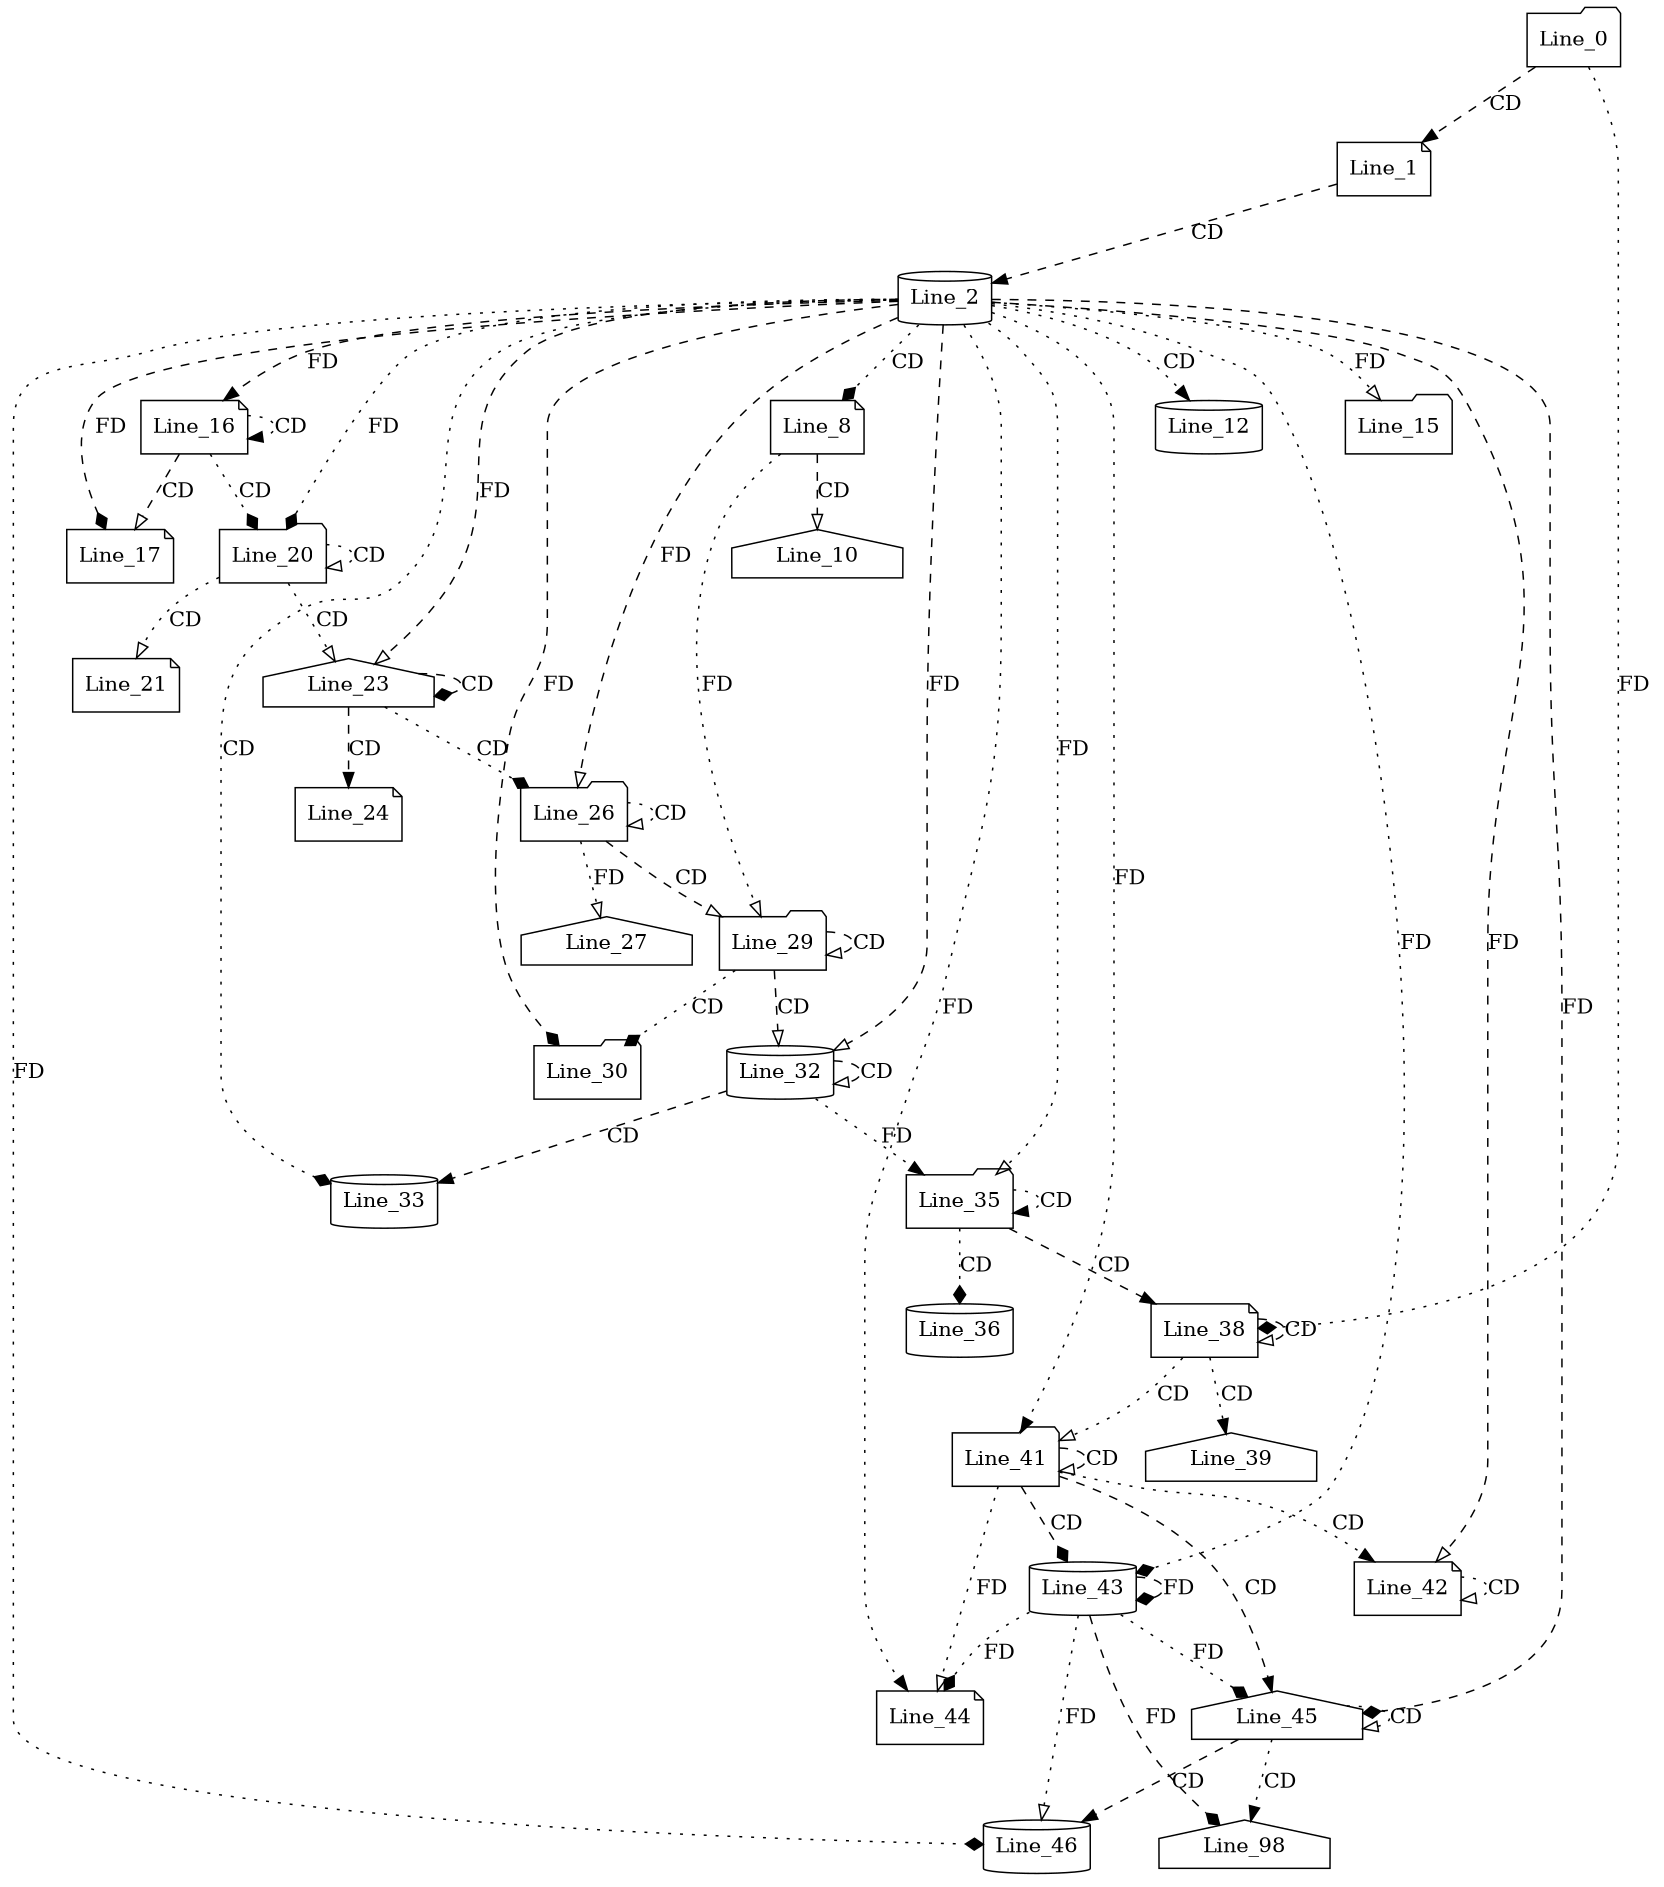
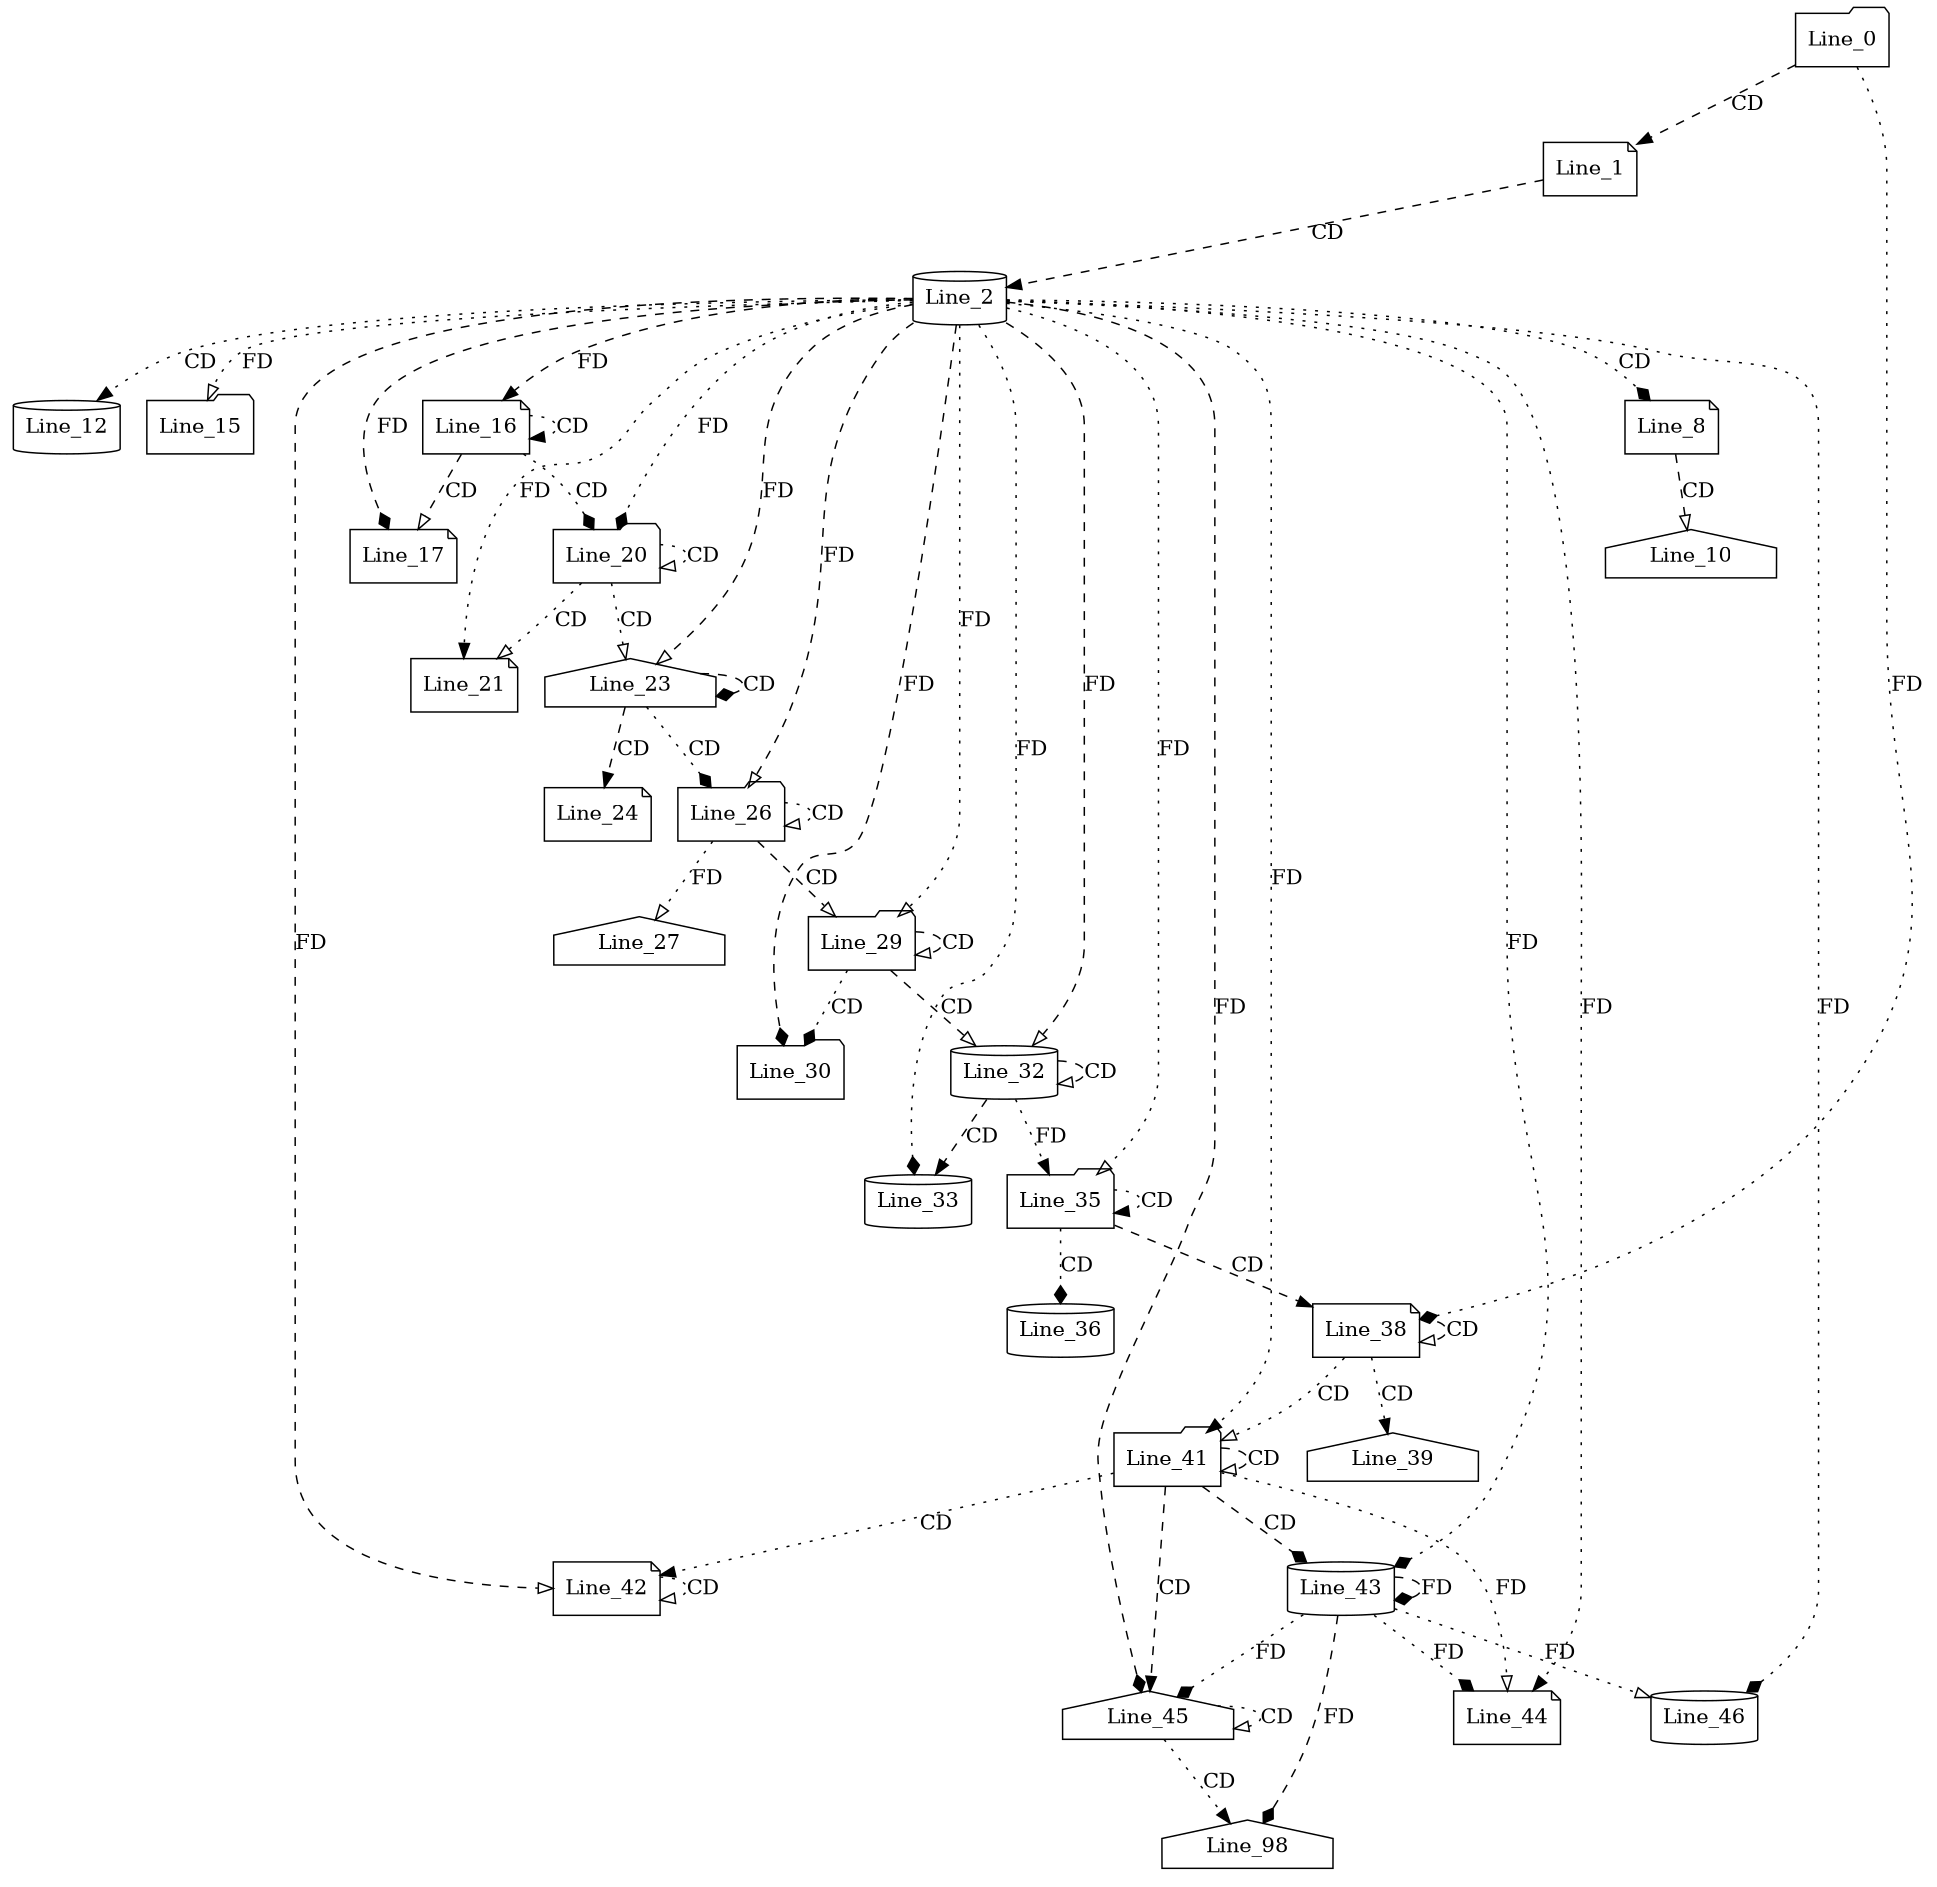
  digraph {
    node [shape=note]
    edge [arrowhead=onormal style=dotted]
    Line_1
    Line_0 [shape=folder]
    Line_38
    Line_2 [shape=cylinder]
    Line_8
    Line_12 [shape=cylinder]
    Line_15 [shape=folder]
    Line_16
    Line_17
    Line_20 [shape=folder]
    Line_21
    Line_23 [shape=house]
    Line_26 [shape=folder]
    Line_29 [shape=folder]
    Line_30 [shape=folder]
    Line_32 [shape=cylinder]
    Line_33 [shape=cylinder]
    Line_35 [shape=folder]
    Line_41 [shape=folder]
    Line_42
    Line_43 [shape=cylinder]
    Line_44
    Line_45 [shape=house]
    Line_46 [shape=cylinder]
    Line_10 [shape=house]
    Line_24
    Line_27 [shape=house]
    Line_36 [shape=cylinder]
    Line_39 [shape=house]
    n30 [label=Line_98 shape=house]
    Line_1 -> Line_2 [arrowhead=normal label=CD style=dashed]
    Line_0 -> Line_1 [arrowhead=normal label=CD style=dashed]
    Line_0 -> Line_38 [arrowhead=diamond label=FD]
    Line_38 -> Line_38 [label=CD style=dashed]
    Line_38 -> Line_41 [label=CD]
    Line_38 -> Line_39 [arrowhead=normal label=CD]
    Line_2 -> Line_8 [arrowhead=diamond label=CD]
    Line_2 -> Line_12 [arrowhead=normal label=CD]
    Line_2 -> Line_15 [label=FD]
    Line_2 -> Line_16 [arrowhead=normal label=FD style=dashed]
    Line_2 -> Line_17 [arrowhead=diamond label=FD style=dashed]
    Line_2 -> Line_20 [arrowhead=diamond label=FD]
+   Line_2 -> Line_21 [arrowhead=normal label=FD]
    Line_2 -> Line_23 [label=FD style=dashed]
    Line_2 -> Line_26 [label=FD style=dashed]
-   Line_8 -> Line_29 [label=FD]
+   Line_2 -> Line_29 [label=FD]
    Line_2 -> Line_30 [arrowhead=diamond label=FD style=dashed]
    Line_2 -> Line_32 [label=FD style=dashed]
-   Line_2 -> Line_33 [arrowhead=diamond label=CD]
+   Line_2 -> Line_33 [arrowhead=diamond label=FD]
    Line_2 -> Line_35 [label=FD]
    Line_2 -> Line_41 [arrowhead=normal label=FD]
    Line_2 -> Line_42 [label=FD style=dashed]
    Line_2 -> Line_43 [arrowhead=diamond label=FD]
    Line_2 -> Line_44 [arrowhead=normal label=FD]
    Line_2 -> Line_45 [arrowhead=diamond label=FD style=dashed]
    Line_2 -> Line_46 [arrowhead=diamond label=FD]
    Line_8 -> Line_10 [label=CD style=dashed]
    Line_16 -> Line_16 [arrowhead=normal label=CD]
    Line_16 -> Line_17 [label=CD style=dashed]
    Line_16 -> Line_20 [arrowhead=diamond label=CD]
    Line_20 -> Line_20 [label=CD]
    Line_20 -> Line_21 [label=CD]
    Line_20 -> Line_23 [label=CD]
    Line_23 -> Line_23 [arrowhead=diamond label=CD style=dashed]
    Line_23 -> Line_26 [arrowhead=diamond label=CD]
    Line_23 -> Line_24 [arrowhead=normal label=CD style=dashed]
    Line_26 -> Line_26 [label=CD]
    Line_26 -> Line_29 [label=CD style=dashed]
    Line_26 -> Line_27 [label=FD]
    Line_29 -> Line_29 [label=CD style=dashed]
    Line_29 -> Line_30 [arrowhead=diamond label=CD]
    Line_29 -> Line_32 [label=CD style=dashed]
    Line_32 -> Line_32 [label=CD style=dashed]
    Line_32 -> Line_33 [arrowhead=normal label=CD style=dashed]
    Line_32 -> Line_35 [arrowhead=normal label=FD]
    Line_35 -> Line_38 [arrowhead=normal label=CD style=dashed]
    Line_35 -> Line_35 [arrowhead=normal label=CD]
    Line_35 -> Line_36 [arrowhead=diamond label=CD]
    Line_41 -> Line_41 [label=CD style=dashed]
    Line_41 -> Line_42 [arrowhead=normal label=CD]
    Line_41 -> Line_43 [arrowhead=diamond label=CD style=dashed]
    Line_41 -> Line_44 [label=FD]
    Line_41 -> Line_45 [arrowhead=normal label=CD style=dashed]
    Line_42 -> Line_42 [label=CD]
    Line_43 -> Line_43 [arrowhead=diamond label=FD style=dashed]
    Line_43 -> Line_44 [arrowhead=diamond label=FD]
    Line_43 -> Line_45 [arrowhead=diamond label=FD]
    Line_43 -> Line_46 [label=FD]
    Line_43 -> n30 [arrowhead=diamond label=FD style=dashed]
    Line_45 -> Line_45 [label=CD]
-   Line_45 -> Line_46 [arrowhead=normal label=CD style=dashed]
    Line_45 -> n30 [arrowhead=normal label=CD]
  }
